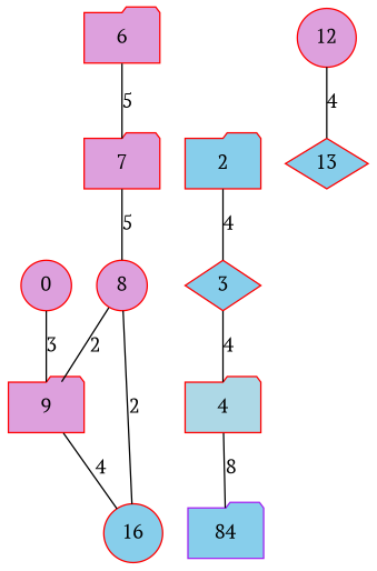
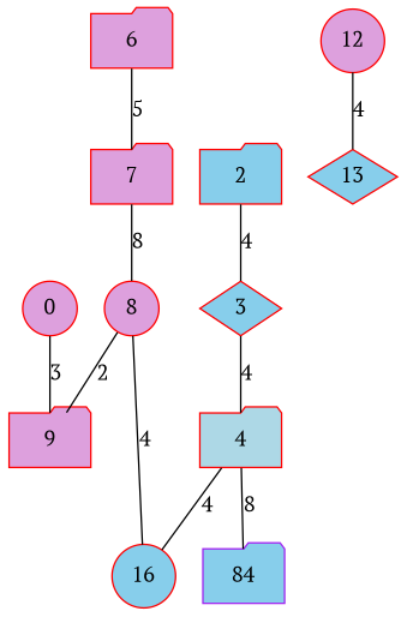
  graph {
    fontname="PT Serif"
    node [color=red fillcolor=plum fontname="PT Serif" shape=folder style=filled weight=1]
    edge [fontname="PT Serif"]
    0 [shape=circle]
    9
    n3 [fillcolor=skyblue label=16 shape=circle]
    2 [fillcolor=skyblue]
    3 [fillcolor=skyblue shape=diamond]
    4 [fillcolor=lightblue]
    n7 [color=purple fillcolor=skyblue label=84 weight=4]
    6
    7
    8 [shape=circle]
    12 [shape=circle]
    13 [fillcolor=skyblue shape=diamond]
    0 -- 9 [label=3]
-   9 -- n3 [label=4]
+   4 -- n3 [label=4]
    2 -- 3 [label=4]
    3 -- 4 [label=4]
    4 -- n7 [label=8]
    6 -- 7 [label=5]
-   7 -- 8 [label=5]
+   7 -- 8 [label=8]
    8 -- 9 [label=2]
-   8 -- n3 [label=2]
+   8 -- n3 [label=4]
    12 -- 13 [label=4]
  }
